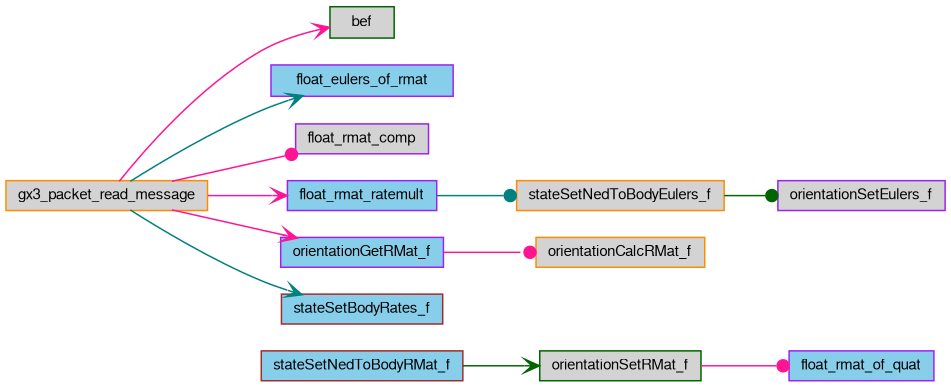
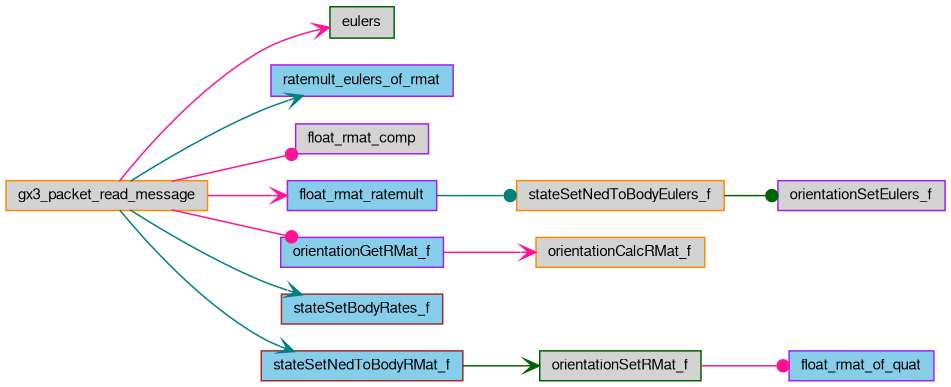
  digraph {
    rankdir=LR
    node [color=purple fillcolor=lightgrey fontname=FreeSans fontsize=10 shape=record style=filled]
    edge [arrowhead=vee color=deeppink fontname=FreeSans fontsize=10 labelfontname=FreeSans labelfontsize=10 style=solid]
    n1 [color=darkorange fontcolor=black height=0.2 label=gx3_packet_read_message width=0.4]
-   n2 [color=darkgreen height=0.2 label=bef width=0.4]
-   n3 [fillcolor=skyblue height=0.2 label=float_eulers_of_rmat width=0.4]
+   n2 [color=darkgreen height=0.2 label=eulers width=0.4]
+   n3 [fillcolor=skyblue height=0.2 label=ratemult_eulers_of_rmat width=0.4]
    n4 [height=0.2 label=float_rmat_comp width=0.4]
    n5 [fillcolor=skyblue height=0.2 label=float_rmat_ratemult width=0.4]
    n6 [fillcolor=skyblue height=0.2 label=orientationGetRMat_f width=0.4]
    n7 [color=brown fillcolor=skyblue height=0.2 label=stateSetBodyRates_f width=0.4]
    n8 [color=brown fillcolor=skyblue height=0.2 label=stateSetNedToBodyRMat_f width=0.4]
    n9 [color=darkorange height=0.2 label=stateSetNedToBodyEulers_f width=0.4]
    n10 [color=darkorange height=0.2 label=orientationCalcRMat_f width=0.4]
    n11 [height=0.2 label=orientationSetEulers_f width=0.4]
    n12 [color=darkgreen height=0.2 label=orientationSetRMat_f width=0.4]
    n13 [fillcolor=skyblue height=0.2 label=float_rmat_of_quat width=0.4]
    n1 -> n2
    n1 -> n3 [color=teal]
    n1 -> n4 [arrowhead=dot]
    n1 -> n5
-   n1 -> n6
+   n1 -> n6 [arrowhead=dot]
    n1 -> n7 [color=teal]
+   n1 -> n8 [color=teal]
    n5 -> n9 [arrowhead=dot color=teal]
-   n6 -> n10 [arrowhead=dot]
+   n6 -> n10
    n8 -> n12 [color=darkgreen]
    n9 -> n11 [arrowhead=dot color=darkgreen]
    n12 -> n13 [arrowhead=dot]
  }
